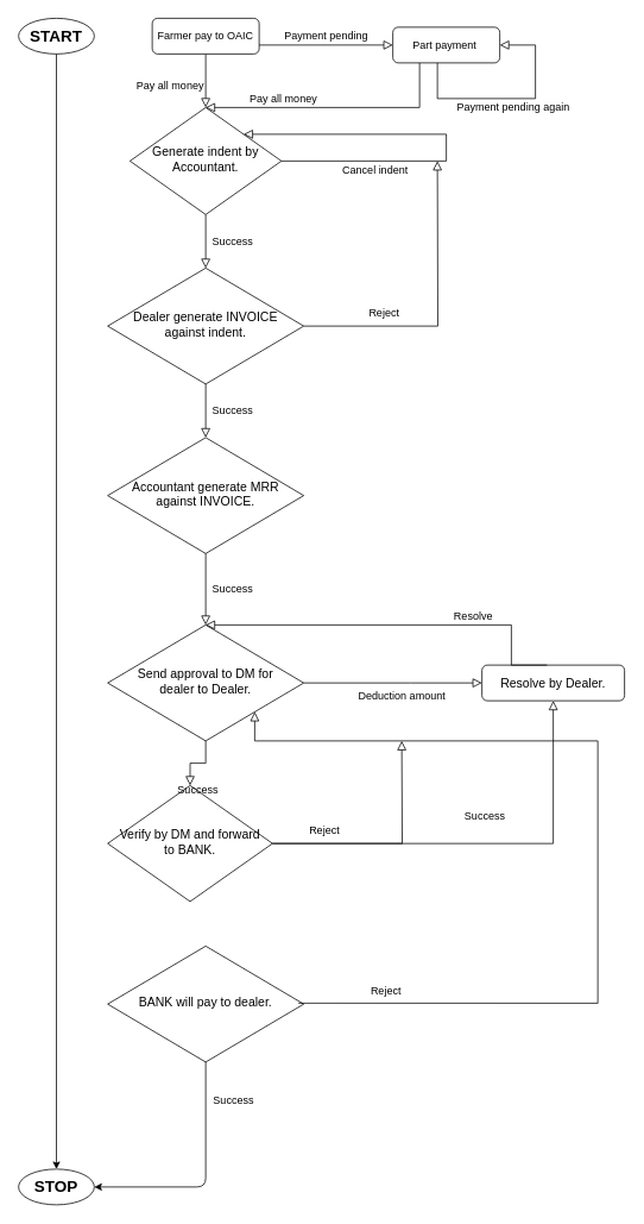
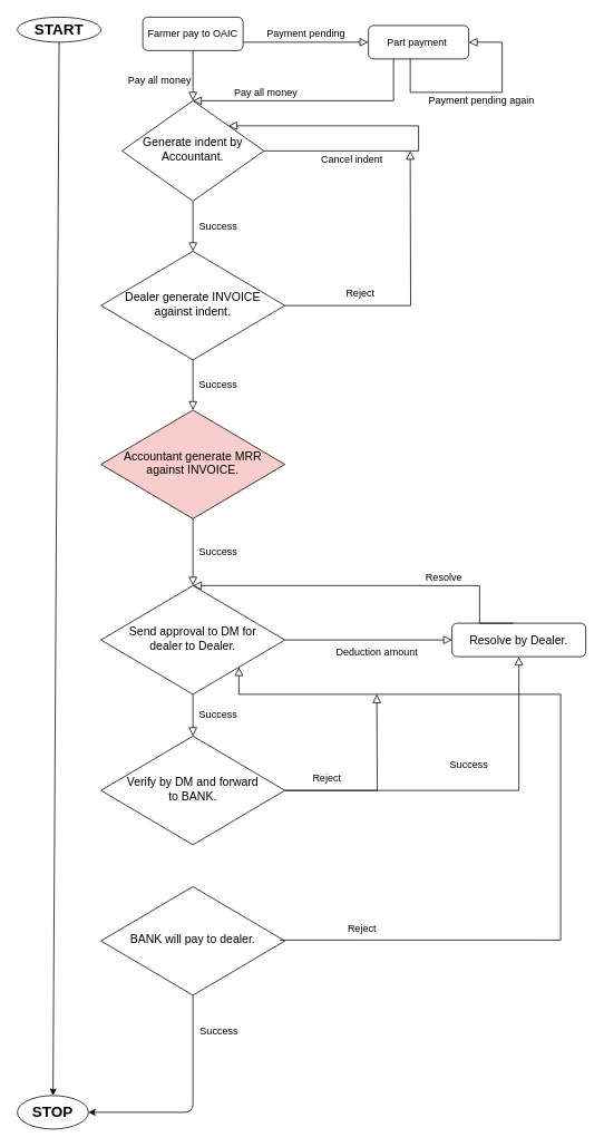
  <mxCell id="0" />
  <mxCell id="1" parent="0" />
  <mxCell id="2" value="&lt;font style=&quot;font-size: 12px&quot;&gt;Pay all money&lt;/font&gt;" style="rounded=0;html=1;jettySize=auto;orthogonalLoop=1;fontSize=11;endArrow=block;endFill=0;endSize=8;strokeWidth=1;shadow=0;labelBackgroundColor=none;edgeStyle=orthogonalEdgeStyle;" parent="1" source="3" target="6" edge="1"><mxGeometry x="0.2" y="-40" relative="1" as="geometry"><Array as="points"><mxPoint x="230" y="90" /><mxPoint x="230" y="90" /></Array><mxPoint as="offset" /></mxGeometry></mxCell>
  <mxCell id="3" value="Farmer pay to OAIC" style="rounded=1;whiteSpace=wrap;html=1;fontSize=12;glass=0;strokeWidth=1;shadow=0;" parent="1" vertex="1"><mxGeometry x="170" y="20" width="120" height="40" as="geometry" /></mxCell>
  <mxCell id="4" value="&lt;font style=&quot;font-size: 12px&quot;&gt;Success&lt;/font&gt;" style="rounded=0;html=1;jettySize=auto;orthogonalLoop=1;fontSize=11;endArrow=block;endFill=0;endSize=8;strokeWidth=1;shadow=0;labelBackgroundColor=none;edgeStyle=orthogonalEdgeStyle;" parent="1" source="6" target="10" edge="1"><mxGeometry y="30" relative="1" as="geometry"><mxPoint as="offset" /></mxGeometry></mxCell>
  <mxCell id="5" value="&lt;font style=&quot;font-size: 12px&quot;&gt;Payment pending&lt;/font&gt;" style="edgeStyle=orthogonalEdgeStyle;rounded=0;html=1;jettySize=auto;orthogonalLoop=1;fontSize=11;endArrow=block;endFill=0;endSize=8;strokeWidth=1;shadow=0;labelBackgroundColor=none;exitX=1;exitY=0.75;exitDx=0;exitDy=0;" parent="1" source="3" target="7" edge="1"><mxGeometry y="10" relative="1" as="geometry"><mxPoint as="offset" /></mxGeometry></mxCell>
  <mxCell id="6" value="&lt;font style=&quot;font-size: 14px&quot;&gt;Generate indent by Accountant.&lt;/font&gt;" style="rhombus;whiteSpace=wrap;html=1;shadow=0;fontFamily=Helvetica;fontSize=12;align=center;strokeWidth=1;spacing=6;spacingTop=-4;" parent="1" vertex="1"><mxGeometry x="145" y="120" width="170" height="120" as="geometry" /></mxCell>
  <mxCell id="7" value="Part payment&amp;nbsp;" style="rounded=1;whiteSpace=wrap;html=1;fontSize=12;glass=0;strokeWidth=1;shadow=0;" parent="1" vertex="1"><mxGeometry x="440" y="30" width="120" height="40" as="geometry" /></mxCell>
  <mxCell id="8" value="&lt;font style=&quot;font-size: 12px&quot;&gt;Success&lt;/font&gt;" style="rounded=0;html=1;jettySize=auto;orthogonalLoop=1;fontSize=11;endArrow=block;endFill=0;endSize=8;strokeWidth=1;shadow=0;labelBackgroundColor=none;edgeStyle=orthogonalEdgeStyle;entryX=0.5;entryY=0;entryDx=0;entryDy=0;" parent="1" source="10" target="16" edge="1"><mxGeometry y="30" relative="1" as="geometry"><mxPoint as="offset" /><mxPoint x="230" y="510" as="targetPoint" /></mxGeometry></mxCell>
  <mxCell id="9" value="&lt;font style=&quot;font-size: 12px&quot;&gt;Reject&lt;br&gt;&lt;/font&gt;" style="edgeStyle=orthogonalEdgeStyle;rounded=0;html=1;jettySize=auto;orthogonalLoop=1;fontSize=11;endArrow=block;endFill=0;endSize=8;strokeWidth=1;shadow=0;labelBackgroundColor=none;" parent="1" source="10" edge="1"><mxGeometry x="-0.463" y="15" relative="1" as="geometry"><mxPoint as="offset" /><mxPoint x="490" y="180" as="targetPoint" /></mxGeometry></mxCell>
  <mxCell id="10" value="&lt;font style=&quot;font-size: 14px&quot;&gt;Dealer generate INVOICE against indent.&lt;/font&gt;" style="rhombus;whiteSpace=wrap;html=1;shadow=0;fontFamily=Helvetica;fontSize=12;align=center;strokeWidth=1;spacing=6;spacingTop=-4;" parent="1" vertex="1"><mxGeometry x="120" y="300" width="220" height="130" as="geometry" /></mxCell>
- <mxCell id="11" value="&lt;font style=&quot;font-size: 18px&quot;&gt;&lt;b&gt;START&lt;/b&gt;&lt;/font&gt;" style="ellipse;whiteSpace=wrap;html=1;" parent="1" vertex="1"><mxGeometry x="20" y="20" width="85" height="40" as="geometry" /></mxCell>
+ <mxCell id="11" value="&lt;font style=&quot;font-size: 18px&quot;&gt;&lt;b&gt;START&lt;/b&gt;&lt;/font&gt;" style="ellipse;whiteSpace=wrap;html=1;" parent="1" vertex="1"><mxGeometry x="20" y="20" width="100" height="30" as="geometry" /></mxCell>
  <mxCell id="12" value="" style="endArrow=classic;html=1;" parent="1" source="11" target="28" edge="1"><mxGeometry width="50" height="50" relative="1" as="geometry"><mxPoint x="230" y="70" as="sourcePoint" /><mxPoint x="280" y="20" as="targetPoint" /></mxGeometry></mxCell>
  <mxCell id="13" value="&lt;font style=&quot;font-size: 12px&quot;&gt;Pay all money&lt;/font&gt;" style="rounded=0;html=1;jettySize=auto;orthogonalLoop=1;fontSize=11;endArrow=block;endFill=0;endSize=8;strokeWidth=1;shadow=0;labelBackgroundColor=none;edgeStyle=orthogonalEdgeStyle;entryX=0.5;entryY=0;entryDx=0;entryDy=0;" parent="1" target="6" edge="1"><mxGeometry x="0.4" y="-10" relative="1" as="geometry"><mxPoint x="470" y="70" as="sourcePoint" /><mxPoint x="240" y="120" as="targetPoint" /><Array as="points"><mxPoint x="470" y="120" /></Array><mxPoint as="offset" /></mxGeometry></mxCell>
  <mxCell id="14" value="&lt;font style=&quot;font-size: 12px&quot;&gt;Payment pending again&lt;/font&gt;" style="edgeStyle=orthogonalEdgeStyle;rounded=0;html=1;jettySize=auto;orthogonalLoop=1;fontSize=11;endArrow=block;endFill=0;endSize=8;strokeWidth=1;shadow=0;labelBackgroundColor=none;entryX=1;entryY=0.5;entryDx=0;entryDy=0;" parent="1" source="7" target="7" edge="1"><mxGeometry x="-0.004" y="-10" relative="1" as="geometry"><mxPoint as="offset" /><mxPoint x="300" y="60" as="sourcePoint" /><mxPoint x="600" y="50" as="targetPoint" /><Array as="points"><mxPoint x="490" y="110" /><mxPoint x="600" y="110" /><mxPoint x="600" y="50" /></Array></mxGeometry></mxCell>
  <mxCell id="15" value="&lt;font style=&quot;font-size: 12px&quot;&gt;Cancel indent&lt;/font&gt;" style="edgeStyle=orthogonalEdgeStyle;rounded=0;html=1;jettySize=auto;orthogonalLoop=1;fontSize=11;endArrow=block;endFill=0;endSize=8;strokeWidth=1;shadow=0;labelBackgroundColor=none;exitX=1;exitY=0.5;exitDx=0;exitDy=0;entryX=1;entryY=0;entryDx=0;entryDy=0;" parent="1" source="6" target="6" edge="1"><mxGeometry x="-0.527" y="-10" relative="1" as="geometry"><mxPoint as="offset" /><mxPoint x="500" y="80" as="sourcePoint" /><mxPoint x="370" y="160" as="targetPoint" /><Array as="points"><mxPoint x="500" y="180" /><mxPoint x="500" y="150" /></Array></mxGeometry></mxCell>
- <mxCell id="16" value="&lt;font style=&quot;font-size: 14px&quot;&gt;Accountant generate MRR against INVOICE.&lt;/font&gt;" style="rhombus;whiteSpace=wrap;html=1;shadow=0;fontFamily=Helvetica;fontSize=12;align=center;strokeWidth=1;spacing=6;spacingTop=-4;" parent="1" vertex="1"><mxGeometry x="120" y="490" width="220" height="130" as="geometry" /></mxCell>
+ <mxCell id="16" value="&lt;font style=&quot;font-size: 14px&quot;&gt;Accountant generate MRR against INVOICE.&lt;/font&gt;" style="rhombus;whiteSpace=wrap;html=1;shadow=0;fontFamily=Helvetica;fontSize=12;align=center;strokeWidth=1;spacing=6;spacingTop=-4;fillColor=#f8cecc;" parent="1" vertex="1"><mxGeometry x="120" y="490" width="220" height="130" as="geometry" /></mxCell>
  <mxCell id="17" value="&lt;font style=&quot;font-size: 14px&quot;&gt;Send approval to DM for &lt;br&gt;dealer to Dealer.&lt;/font&gt;" style="rhombus;whiteSpace=wrap;html=1;shadow=0;fontFamily=Helvetica;fontSize=12;align=center;strokeWidth=1;spacing=6;spacingTop=-4;" parent="1" vertex="1"><mxGeometry x="120" y="700" width="220" height="130" as="geometry" /></mxCell>
  <mxCell id="18" value="&lt;font style=&quot;font-size: 12px&quot;&gt;Success&lt;/font&gt;" style="rounded=0;html=1;jettySize=auto;orthogonalLoop=1;fontSize=11;endArrow=block;endFill=0;endSize=8;strokeWidth=1;shadow=0;labelBackgroundColor=none;edgeStyle=orthogonalEdgeStyle;entryX=0.5;entryY=0;entryDx=0;entryDy=0;exitX=0.5;exitY=1;exitDx=0;exitDy=0;" parent="1" source="16" target="17" edge="1"><mxGeometry y="30" relative="1" as="geometry"><mxPoint as="offset" /><mxPoint x="240" y="440" as="sourcePoint" /><mxPoint x="240" y="500" as="targetPoint" /></mxGeometry></mxCell>
  <mxCell id="19" value="&lt;font style=&quot;font-size: 12px&quot;&gt;Deduction amount&lt;/font&gt;" style="edgeStyle=orthogonalEdgeStyle;rounded=0;html=1;jettySize=auto;orthogonalLoop=1;fontSize=11;endArrow=block;endFill=0;endSize=8;strokeWidth=1;shadow=0;labelBackgroundColor=none;exitX=1;exitY=0.5;exitDx=0;exitDy=0;entryX=0;entryY=0.5;entryDx=0;entryDy=0;" parent="1" source="17" target="20" edge="1"><mxGeometry x="0.5" y="-43" relative="1" as="geometry"><mxPoint x="-40" y="-28" as="offset" /><mxPoint x="325" y="190" as="sourcePoint" /><mxPoint x="282.5" y="160" as="targetPoint" /><Array as="points"><mxPoint x="460" y="765" /><mxPoint x="460" y="765" /></Array></mxGeometry></mxCell>
  <mxCell id="20" value="&lt;font style=&quot;font-size: 14px&quot;&gt;Resolve by Dealer.&lt;/font&gt;" style="rounded=1;whiteSpace=wrap;html=1;fontSize=12;glass=0;strokeWidth=1;shadow=0;" parent="1" vertex="1"><mxGeometry x="540" y="745" width="160" height="40" as="geometry" /></mxCell>
  <mxCell id="21" value="&lt;font style=&quot;font-size: 12px&quot;&gt;Resolve&lt;/font&gt;" style="edgeStyle=orthogonalEdgeStyle;rounded=0;html=1;jettySize=auto;orthogonalLoop=1;fontSize=11;endArrow=block;endFill=0;endSize=8;strokeWidth=1;shadow=0;labelBackgroundColor=none;exitX=0.456;exitY=0;exitDx=0;exitDy=0;entryX=0.5;entryY=0;entryDx=0;entryDy=0;exitPerimeter=0;" parent="1" source="20" target="17" edge="1"><mxGeometry x="-0.402" y="-10" relative="1" as="geometry"><mxPoint as="offset" /><mxPoint x="350" y="775" as="sourcePoint" /><mxPoint x="510" y="775" as="targetPoint" /><Array as="points"><mxPoint x="573" y="700" /></Array></mxGeometry></mxCell>
- <mxCell id="22" value="&lt;span style=&quot;font-size: 14px&quot;&gt;Verify by DM and forward &lt;br&gt;to BANK.&lt;/span&gt;" style="rhombus;whiteSpace=wrap;html=1;shadow=0;fontFamily=Helvetica;fontSize=12;align=center;strokeWidth=1;spacing=6;spacingTop=-4;" parent="1" vertex="1"><mxGeometry x="120" y="880" width="185" height="130" as="geometry" /></mxCell>
+ <mxCell id="22" value="&lt;span style=&quot;font-size: 14px&quot;&gt;Verify by DM and forward &lt;br&gt;to BANK.&lt;/span&gt;" style="rhombus;whiteSpace=wrap;html=1;shadow=0;fontFamily=Helvetica;fontSize=12;align=center;strokeWidth=1;spacing=6;spacingTop=-4;" parent="1" vertex="1"><mxGeometry x="120" y="880" width="220" height="130" as="geometry" /></mxCell>
  <mxCell id="23" value="&lt;span style=&quot;font-size: 14px&quot;&gt;BANK will pay to dealer.&lt;/span&gt;" style="rhombus;whiteSpace=wrap;html=1;shadow=0;fontFamily=Helvetica;fontSize=12;align=center;strokeWidth=1;spacing=6;spacingTop=-4;" parent="1" vertex="1"><mxGeometry x="120" y="1060" width="220" height="130" as="geometry" /></mxCell>
  <mxCell id="24" value="&lt;font style=&quot;font-size: 12px&quot;&gt;Success&lt;/font&gt;" style="rounded=0;html=1;jettySize=auto;orthogonalLoop=1;fontSize=11;endArrow=block;endFill=0;endSize=8;strokeWidth=1;shadow=0;labelBackgroundColor=none;edgeStyle=orthogonalEdgeStyle;" parent="1" source="17" target="22" edge="1"><mxGeometry y="30" relative="1" as="geometry"><mxPoint as="offset" /><mxPoint x="230" y="830" as="sourcePoint" /><mxPoint x="240" y="710" as="targetPoint" /></mxGeometry></mxCell>
  <mxCell id="25" value="&lt;font style=&quot;font-size: 12px&quot;&gt;Success&lt;/font&gt;" style="rounded=0;html=1;jettySize=auto;orthogonalLoop=1;fontSize=11;endArrow=block;endFill=0;endSize=8;strokeWidth=1;shadow=0;labelBackgroundColor=none;edgeStyle=orthogonalEdgeStyle;" parent="1" source="22" target="20" edge="1"><mxGeometry y="30" relative="1" as="geometry"><mxPoint as="offset" /><mxPoint x="230" y="1010" as="sourcePoint" /><mxPoint x="240" y="890" as="targetPoint" /></mxGeometry></mxCell>
  <mxCell id="26" value="&lt;font style=&quot;font-size: 12px&quot;&gt;Reject&lt;br&gt;&lt;/font&gt;" style="rounded=0;html=1;jettySize=auto;orthogonalLoop=1;fontSize=11;endArrow=block;endFill=0;endSize=8;strokeWidth=1;shadow=0;labelBackgroundColor=none;edgeStyle=orthogonalEdgeStyle;exitX=0.973;exitY=0.492;exitDx=0;exitDy=0;exitPerimeter=0;entryX=1;entryY=1;entryDx=0;entryDy=0;" parent="1" source="23" target="17" edge="1"><mxGeometry x="-0.812" y="14" relative="1" as="geometry"><mxPoint as="offset" /><mxPoint x="240" y="1020" as="sourcePoint" /><mxPoint x="320" y="810" as="targetPoint" /><Array as="points"><mxPoint x="670" y="1124" /><mxPoint x="670" y="830" /><mxPoint x="285" y="830" /></Array></mxGeometry></mxCell>
  <mxCell id="27" value="&lt;font style=&quot;font-size: 12px&quot;&gt;Reject&lt;/font&gt;" style="rounded=0;html=1;jettySize=auto;orthogonalLoop=1;fontSize=11;endArrow=block;endFill=0;endSize=8;strokeWidth=1;shadow=0;labelBackgroundColor=none;edgeStyle=orthogonalEdgeStyle;exitX=1;exitY=0.5;exitDx=0;exitDy=0;" parent="1" source="22" edge="1"><mxGeometry x="-0.556" y="15" relative="1" as="geometry"><mxPoint as="offset" /><mxPoint x="240" y="1020" as="sourcePoint" /><mxPoint x="450" y="830" as="targetPoint" /></mxGeometry></mxCell>
  <mxCell id="28" value="&lt;b&gt;&lt;font style=&quot;font-size: 18px&quot;&gt;STOP&lt;/font&gt;&lt;/b&gt;" style="ellipse;whiteSpace=wrap;html=1;" parent="1" vertex="1"><mxGeometry x="20" y="1310" width="85" height="40" as="geometry" /></mxCell>
  <mxCell id="29" value="" style="endArrow=classic;html=1;exitX=0.5;exitY=1;exitDx=0;exitDy=0;entryX=1;entryY=0.5;entryDx=0;entryDy=0;" parent="1" source="23" target="28" edge="1"><mxGeometry width="50" height="50" relative="1" as="geometry"><mxPoint x="390" y="1180" as="sourcePoint" /><mxPoint x="310" y="1310" as="targetPoint" /><Array as="points"><mxPoint x="230" y="1330" /></Array></mxGeometry></mxCell>
  <mxCell id="30" value="&lt;font style=&quot;font-size: 12px&quot;&gt;Success&lt;/font&gt;" style="edgeLabel;html=1;align=center;verticalAlign=middle;resizable=0;points=[];" parent="29" vertex="1" connectable="0"><mxGeometry x="-0.683" y="1" relative="1" as="geometry"><mxPoint x="29" as="offset" /></mxGeometry></mxCell>
